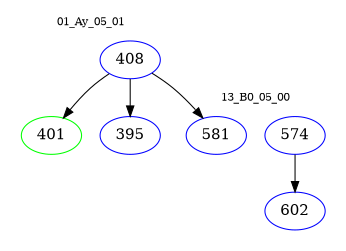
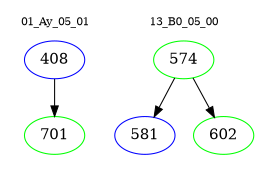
  digraph {
    node [color=blue]
    edge [color=black]
-   n1 [color=green label=401]
+   n1 [color=green label=701]
    n2 [label=408]
-   n3 [label=395]
-   n4 [label=574]
+   n4 [color=green label=574]
    n5 [label=581]
-   n6 [label=602]
+   n6 [color=green label=602]
    subgraph cluster_1 {
      color=white
      fontsize=10
      label="01_Ay_05_01"
      n1
      n2
-     n3
    }
    subgraph cluster_2 {
      color=white
      fontsize=10
      label="13_B0_05_00"
      n4
      n5
      n6
    }
    n2 -> n1
-   n2 -> n3
-   n2 -> n5
+   n4 -> n5
    n4 -> n6
  }
